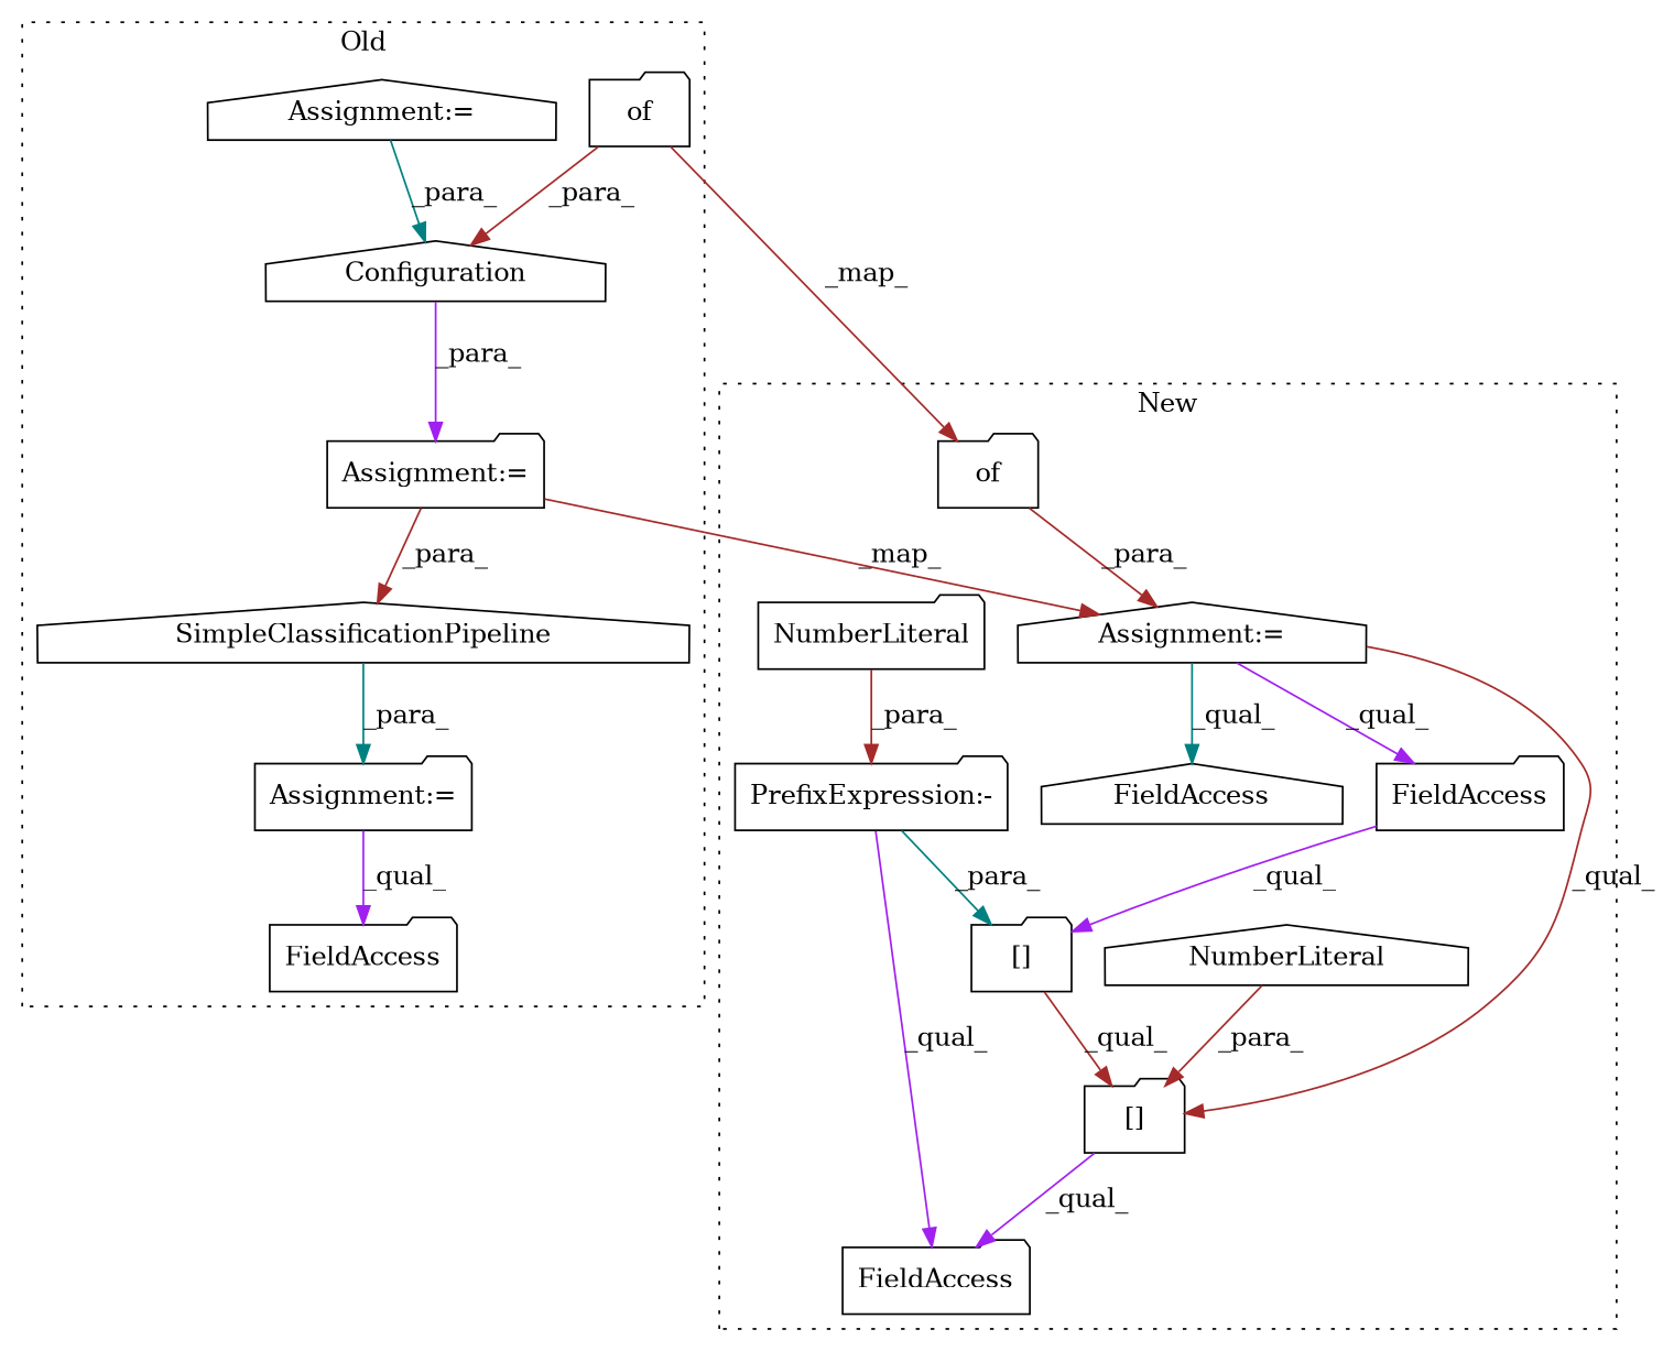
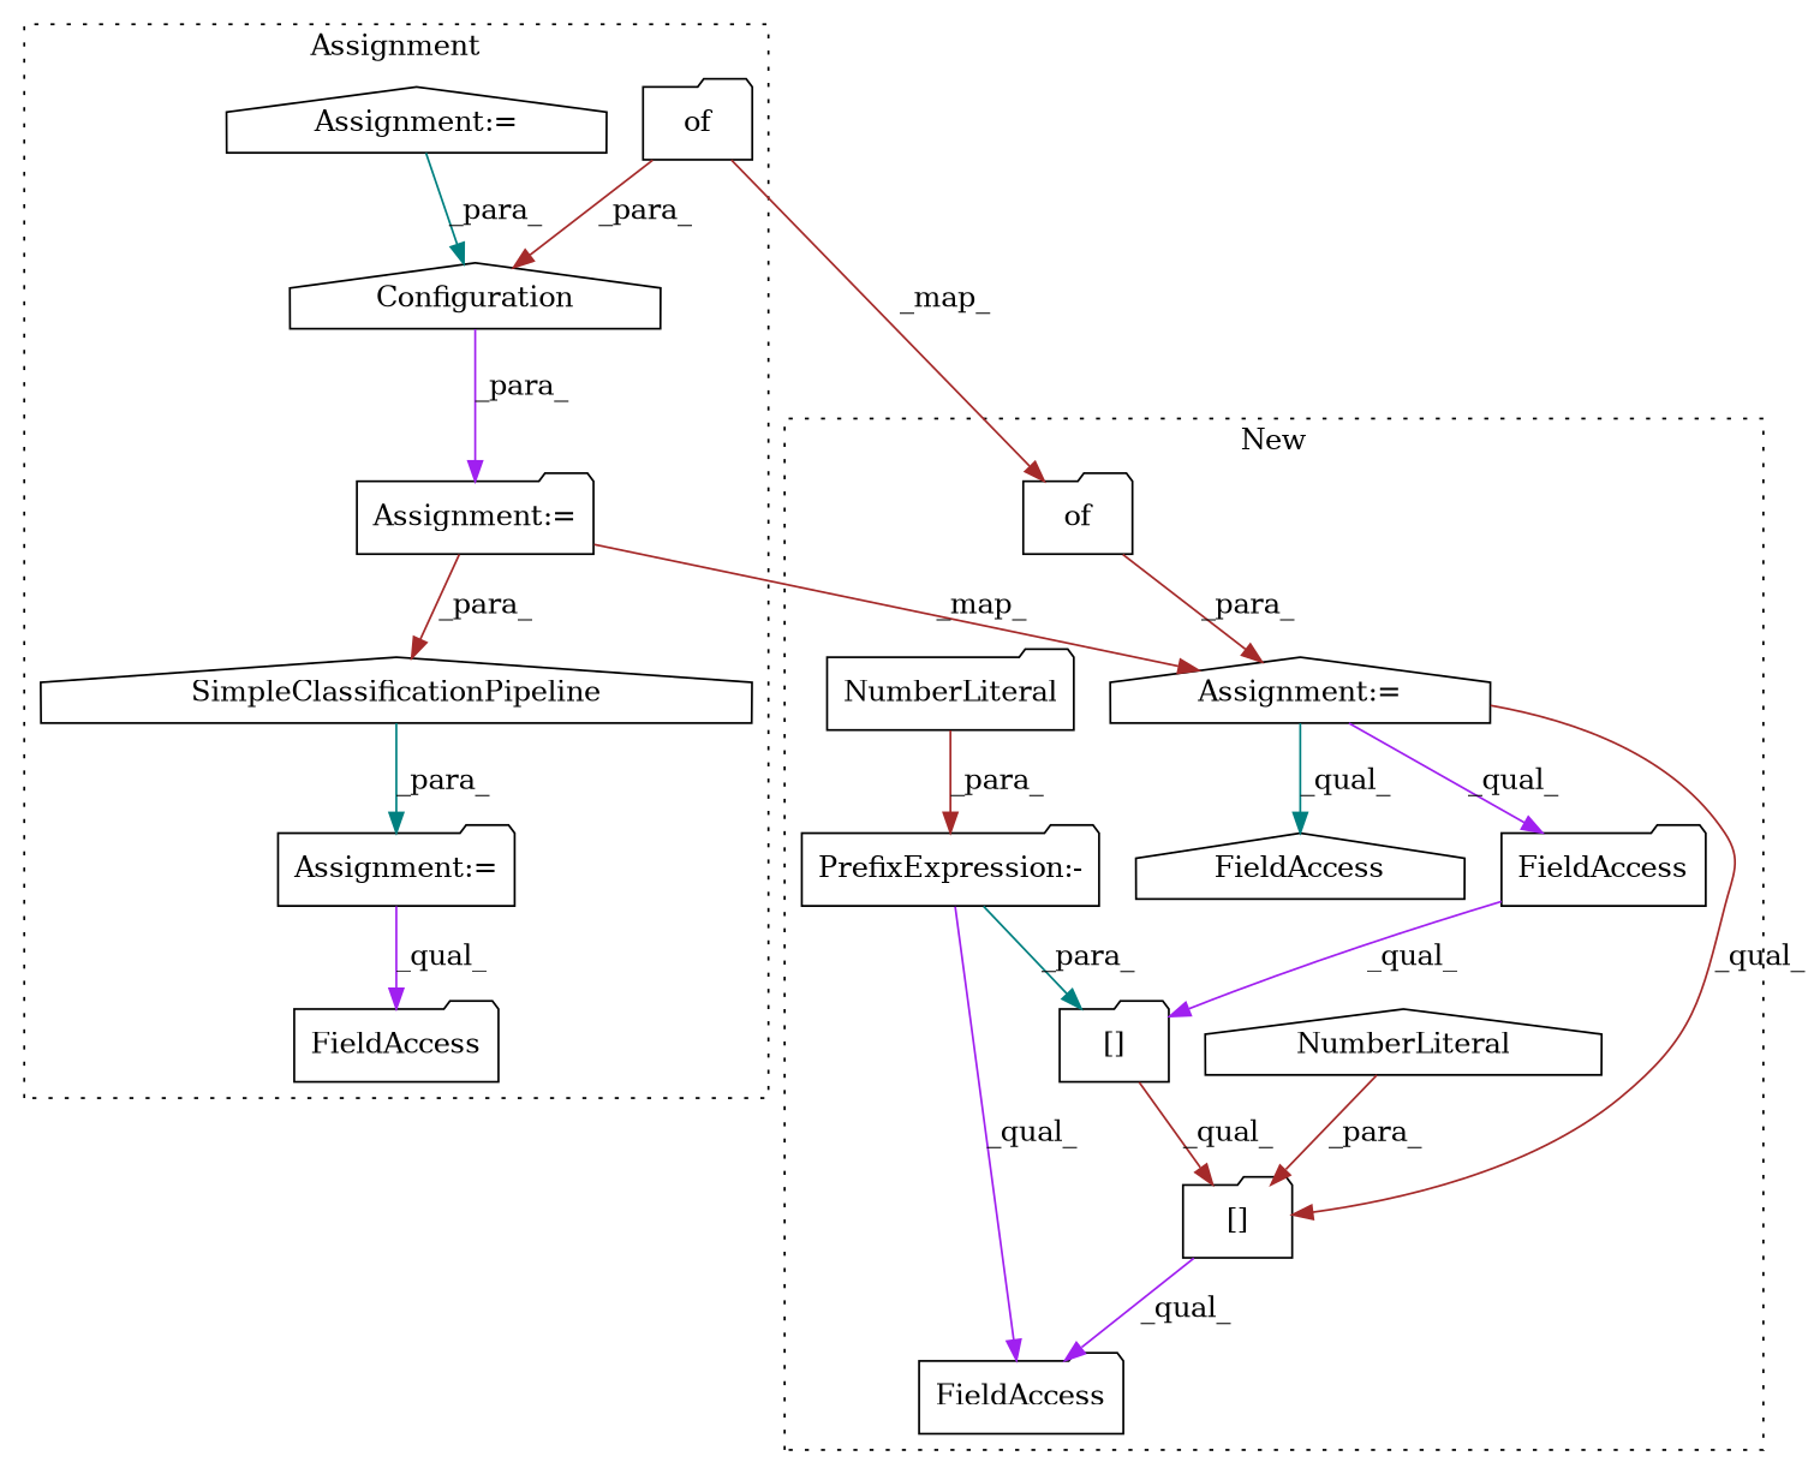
  digraph {
    node [a=32 l=1 s=20313 shape=folder]
    edge [color=brown]
    n1 [l="29,1" label=SimpleClassificationPipeline s="21336,21371" shape=house]
    n2 [a=7 label="Assignment:=" s=21335]
    n3 [l="14,1" label=Configuration s="20616,21325" shape=house]
    n4 [l="3,1" label=of s="20637,21324"]
    n5 [a=7 label="Assignment:=" s=20615]
    n6 [a=22 l=13 label=FieldAccess s=21599]
    n7 [a=7 l=28 label="Assignment:=" s=20407 shape=house]
    n8 [a=2 l="10,1" label="[]" s="20313,20325"]
    n9 [a=22 l=9 label=FieldAccess]
    n10 [a=2 l="14,1" label="[]" s="20313,20328"]
    n11 [a=34 label=NumberLiteral s=20327 shape=house]
    n12 [a=22 l=30 label=FieldAccess]
    n13 [l="3,1" label=of s="19324,20011"]
    n14 [a=22 l=30 label=FieldAccess s=21088 shape=house]
    n15 [a=38 label="PrefixExpression:-" s=20323]
    n16 [a=34 label=NumberLiteral s=20324]
    n17 [a=7 label="Assignment:=" s=19319 shape=house]
    subgraph cluster_1 {
-     label=Old
+     label=Assignment
      style=dotted
      n1
      n2
      n3
      n4
      n5
      n6
      n7
    }
    subgraph cluster_2 {
      label=New
      style=dotted
      n8
      n9
      n10
      n11
      n12
      n13
      n14
      n15
      n16
      n17
    }
    n1 -> n2 [label=_para_ color=teal]
    n2 -> n6 [label=_qual_ color=purple]
    n3 -> n5 [label=_para_ color=purple]
    n4 -> n3 [label=_para_]
    n4 -> n13 [label=_map_]
    n5 -> n1 [label=_para_]
    n5 -> n17 [label=_map_]
    n7 -> n3 [label=_para_ color=teal]
    n8 -> n10 [label=_qual_]
    n9 -> n8 [label=_qual_ color=purple]
    n10 -> n12 [label=_qual_ color=purple]
    n11 -> n10 [label=_para_]
    n13 -> n17 [label=_para_]
    n15 -> n8 [label=_para_ color=teal]
    n15 -> n12 [label=_qual_ color=purple]
    n16 -> n15 [label=_para_]
    n17 -> n9 [label=_qual_ color=purple]
    n17 -> n10 [label=_qual_]
    n17 -> n14 [label=_qual_ color=teal]
  }
